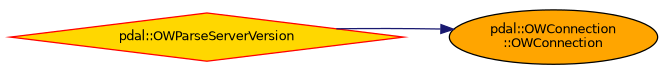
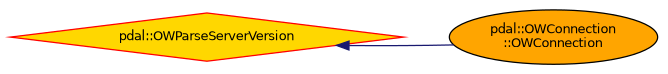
  digraph {
    rankdir=LR
    node [fontname=Helvetica fontsize=10 style=filled]
    n1 [color=red fillcolor=gold fontcolor=black height=0.2 label="pdal::OWParseServerVersion" shape=diamond width=0.4]
    n2 [color=black fillcolor=orange height=0.2 label="pdal::OWConnection\l::OWConnection" shape=ellipse width=0.4]
-   n2 -> n1 [color=midnightblue dir=back fontname=Helvetica fontsize=10 labelfontname=Helvetica labelfontsize=10 style=solid]
+   n1 -> n2 [color=midnightblue dir=back fontname=Helvetica fontsize=10 labelfontname=Helvetica labelfontsize=10 style=solid]
  }
